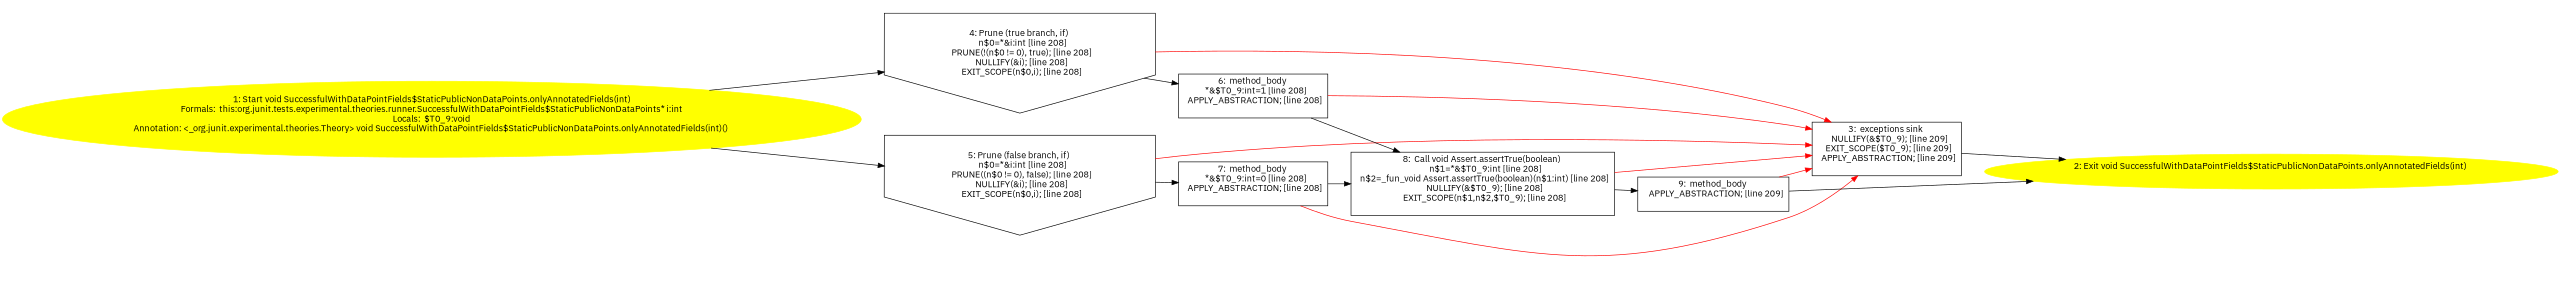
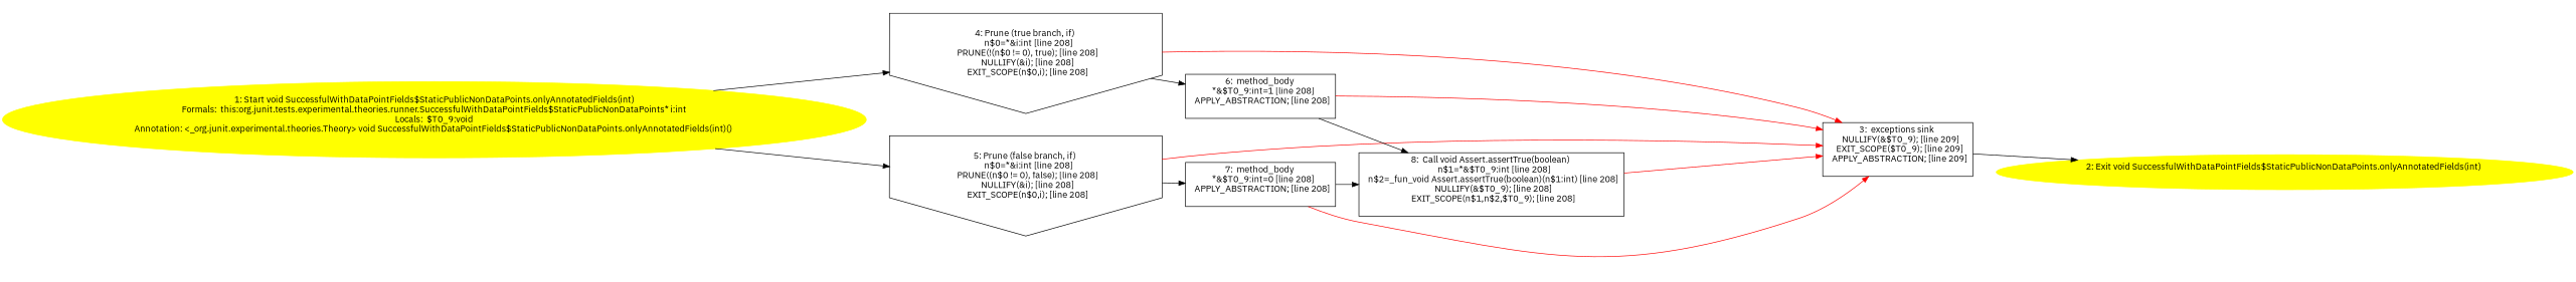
  digraph {
    rankdir=LR
    fontname="IBM Plex Sans"
    node [fontname="IBM Plex Sans" shape=box]
    edge [fontname="IBM Plex Sans"]
    n1 [color=yellow label="1: Start void SuccessfulWithDataPointFields$StaticPublicNonDataPoints.onlyAnnotatedFields(int)\nFormals:  this:org.junit.tests.experimental.theories.runner.SuccessfulWithDataPointFields$StaticPublicNonDataPoints* i:int\nLocals:  $T0_9:void\nAnnotation: <_org.junit.experimental.theories.Theory> void SuccessfulWithDataPointFields$StaticPublicNonDataPoints.onlyAnnotatedFields(int)() \n  " style=filled shape=""]
    n2 [label="4: Prune (true branch, if) \n   n$0=*&i:int [line 208]\n  PRUNE(!(n$0 != 0), true); [line 208]\n  NULLIFY(&i); [line 208]\n  EXIT_SCOPE(n$0,i); [line 208]\n " shape=invhouse]
    n3 [label="5: Prune (false branch, if) \n   n$0=*&i:int [line 208]\n  PRUNE((n$0 != 0), false); [line 208]\n  NULLIFY(&i); [line 208]\n  EXIT_SCOPE(n$0,i); [line 208]\n " shape=invhouse]
    n4 [label="3:  exceptions sink \n   NULLIFY(&$T0_9); [line 209]\n  EXIT_SCOPE($T0_9); [line 209]\n  APPLY_ABSTRACTION; [line 209]\n "]
    n5 [label="6:  method_body \n   *&$T0_9:int=1 [line 208]\n  APPLY_ABSTRACTION; [line 208]\n "]
    n6 [label="7:  method_body \n   *&$T0_9:int=0 [line 208]\n  APPLY_ABSTRACTION; [line 208]\n "]
    n7 [color=yellow label="2: Exit void SuccessfulWithDataPointFields$StaticPublicNonDataPoints.onlyAnnotatedFields(int) \n  " style=filled shape=""]
    n8 [label="8:  Call void Assert.assertTrue(boolean) \n   n$1=*&$T0_9:int [line 208]\n  n$2=_fun_void Assert.assertTrue(boolean)(n$1:int) [line 208]\n  NULLIFY(&$T0_9); [line 208]\n  EXIT_SCOPE(n$1,n$2,$T0_9); [line 208]\n "]
-   n9 [label="9:  method_body \n   APPLY_ABSTRACTION; [line 209]\n "]
    n1 -> n2
    n1 -> n3
    n2 -> n4 [color=red]
    n2 -> n5
    n3 -> n4 [color=red]
    n3 -> n6
    n4 -> n7
    n5 -> n4 [color=red]
    n5 -> n8
    n6 -> n4 [color=red]
    n6 -> n8
    n8 -> n4 [color=red]
-   n8 -> n9
-   n9 -> n4 [color=red]
-   n9 -> n7
  }
